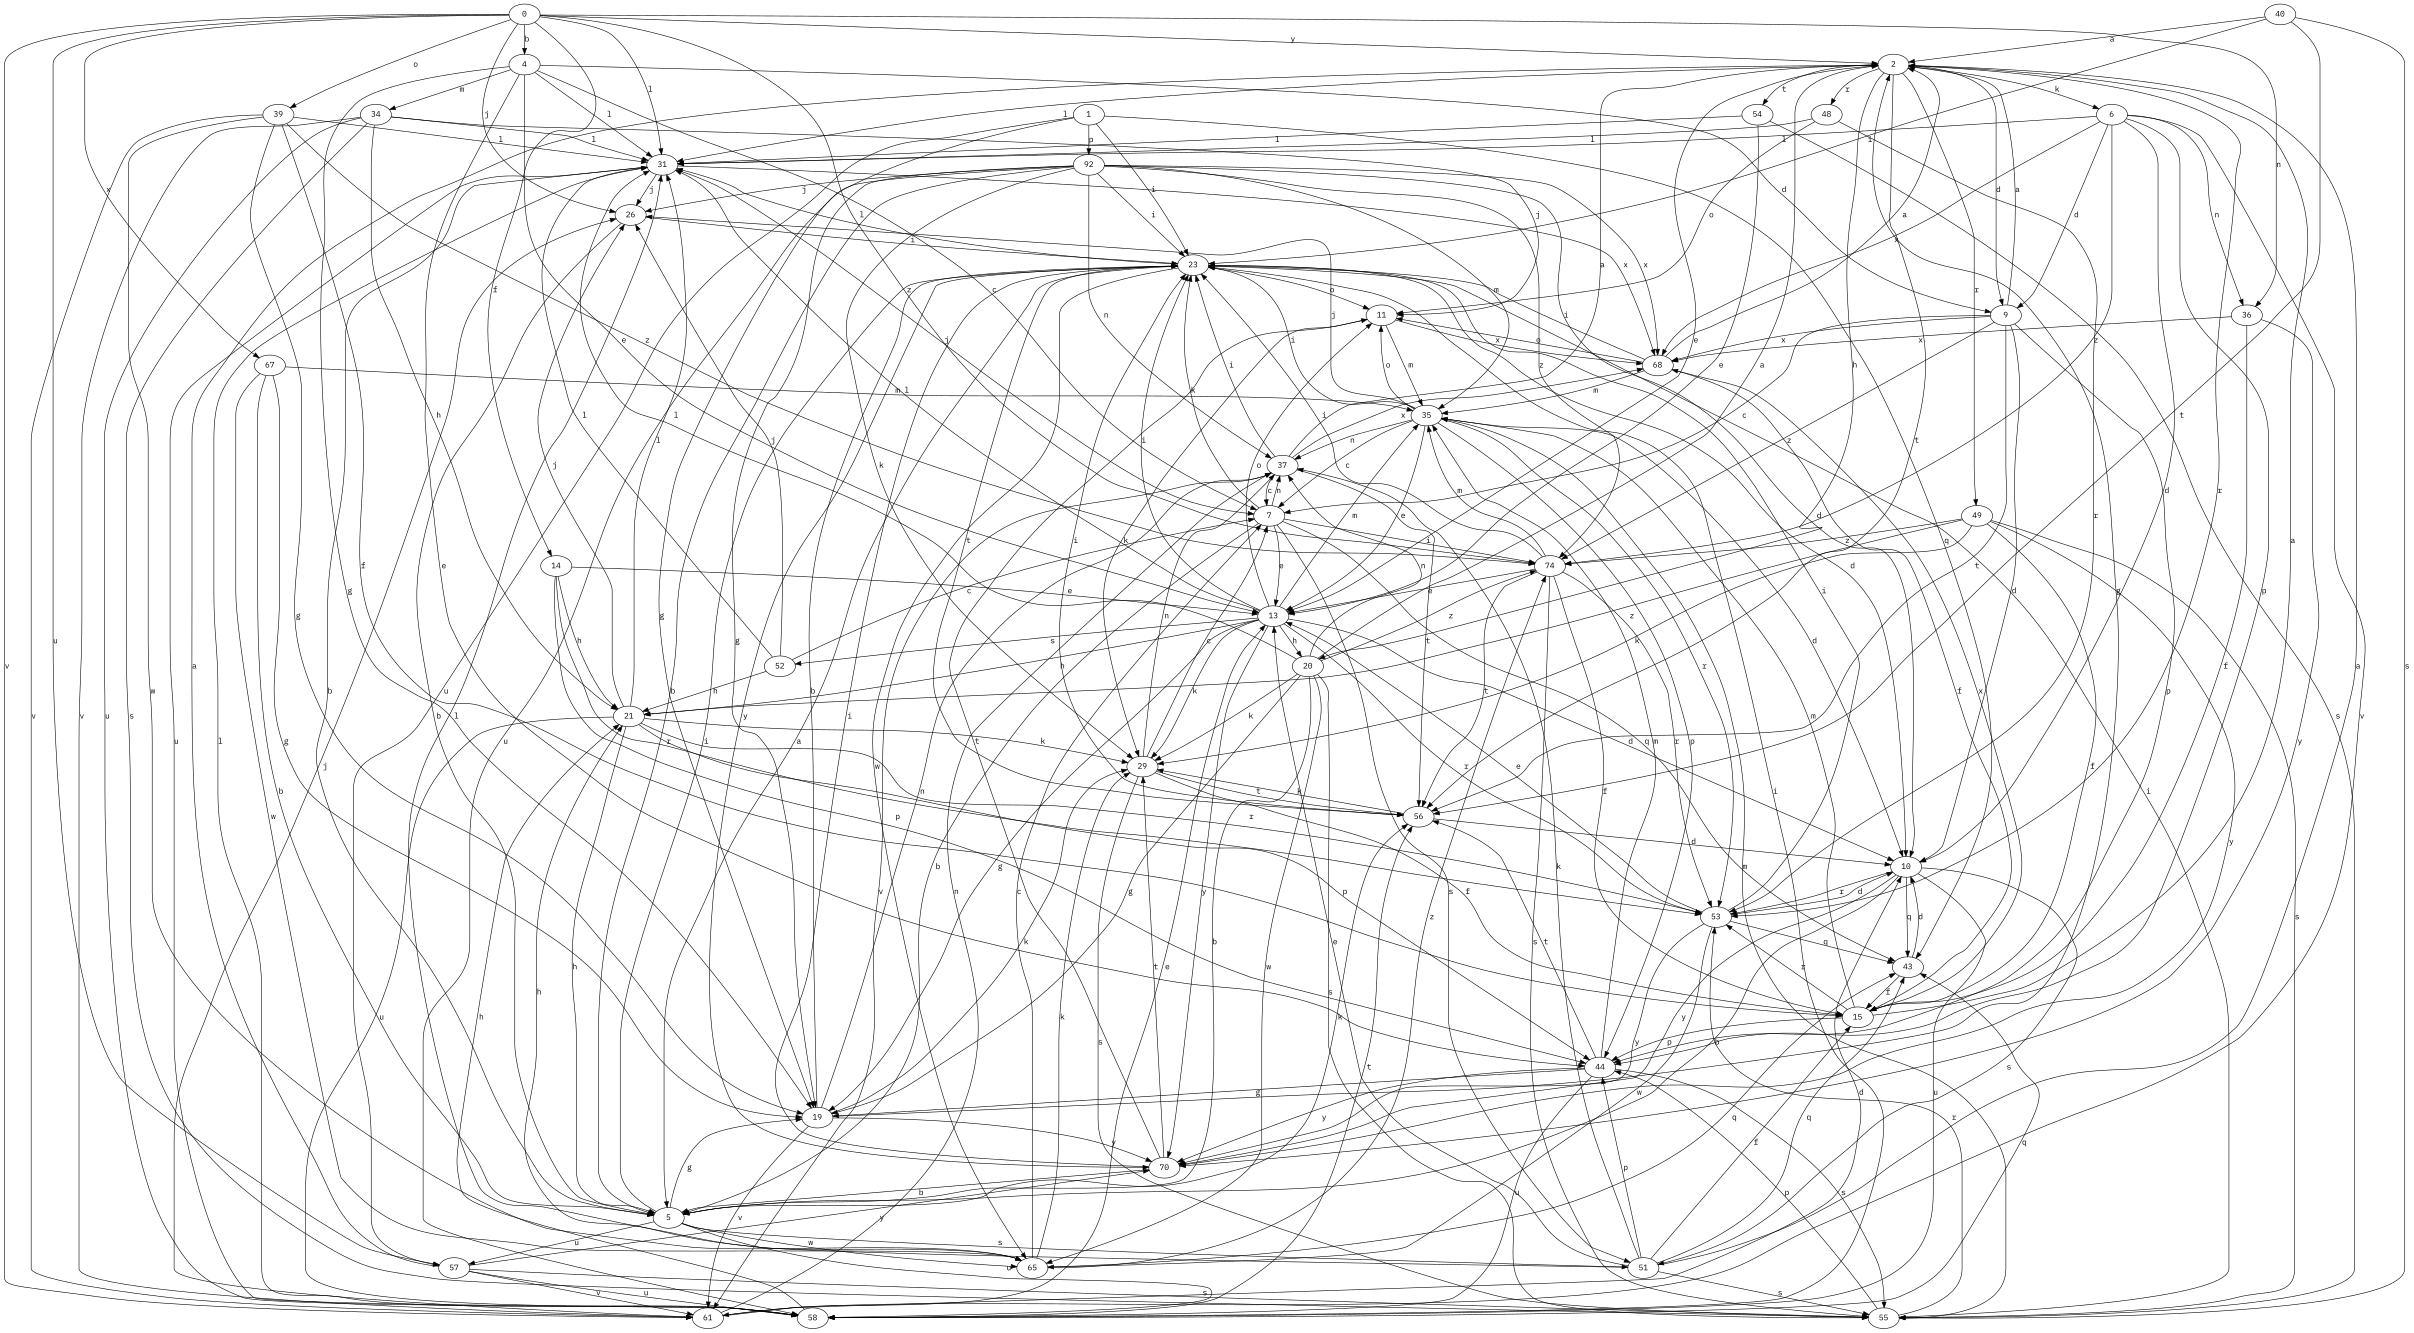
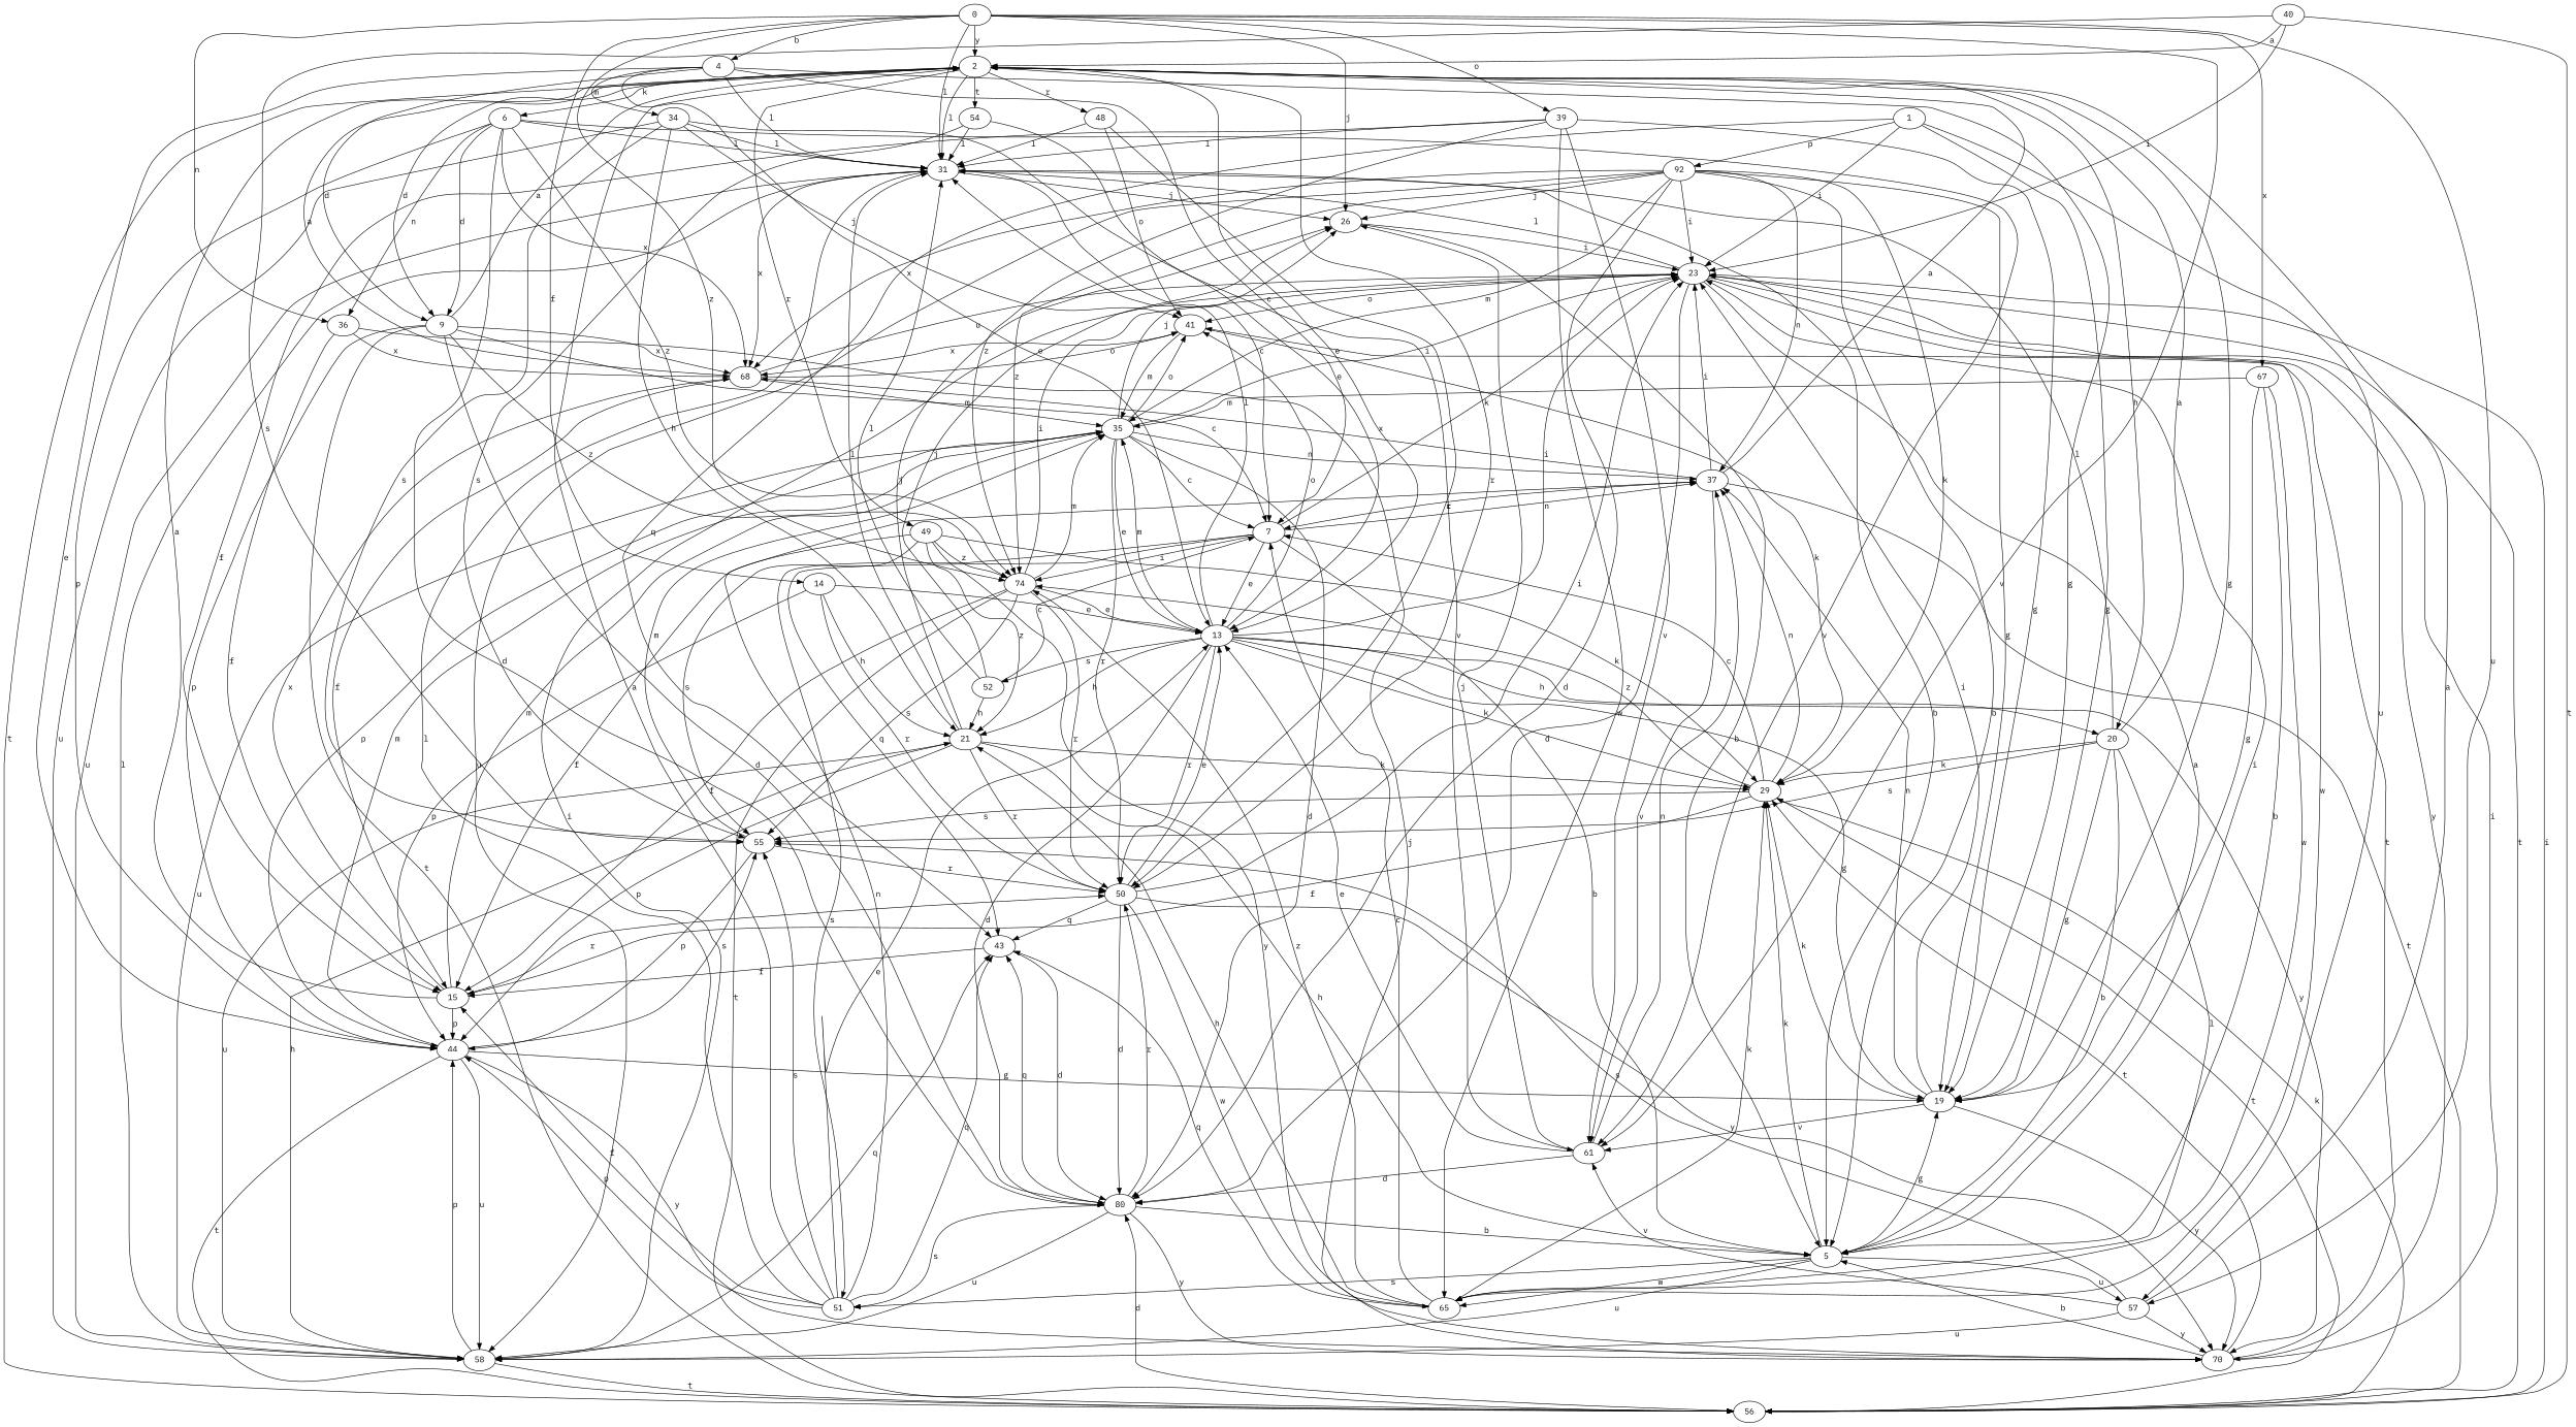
  strict digraph {
    fontname="IBM Plex Mono"
    node [fontname="IBM Plex Mono"]
    edge [fontname="IBM Plex Mono"]
    0
    2
    4
    14
    26
    31
    36
    39
    57
    61
    67
    74
    19
    6
    9
    13
    20
    48
    49
-   50 [label=53]
+   50
    54
    56
    7
    34
    44
    21
    23
    5
    58
    68
    70
    15
    65
    n34 [label=55]
-   10
+   10 [label=80]
    37
    35
    29
-   41 [label=11]
+   41
    1
    n41 [label=92]
    n42 [label=43]
    52
    40
    51
    0 -> 2 [label=y]
    0 -> 4 [label=b]
    0 -> 14 [label=f]
    0 -> 26 [label=j]
    0 -> 31 [label=l]
    0 -> 36 [label=n]
    0 -> 39 [label=o]
    0 -> 57 [label=u]
    0 -> 61 [label=v]
    0 -> 67 [label=x]
    0 -> 74 [label=z]
    2 -> 31 [label=l]
-   19 -> 2 [label=g]
+   2 -> 19 [label=g]
    2 -> 6 [label=k]
    2 -> 9 [label=d]
    2 -> 13 [label=e]
    2 -> 20 [label=h]
    2 -> 48 [label=r]
    2 -> 49 [label=r]
    2 -> 50 [label=r]
    2 -> 54 [label=t]
    2 -> 56 [label=t]
    4 -> 31 [label=l]
    4 -> 19 [label=g]
    4 -> 9 [label=d]
    4 -> 13 [label=e]
    4 -> 7 [label=c]
    4 -> 34 [label=m]
    4 -> 44 [label=e]
    14 -> 13 [label=e]
    14 -> 50 [label=r]
    14 -> 44 [label=p]
    14 -> 21 [label=h]
    26 -> 23 [label=i]
    26 -> 5 [label=b]
    31 -> 26 [label=j]
-   31 -> 7 [label=j]
+   31 -> 7 [label=c]
    31 -> 5 [label=b]
    31 -> 58 [label=u]
    31 -> 68 [label=x]
    36 -> 68 [label=x]
-   36 -> 70 [label=y]
+   36 -> 70 [label=j]
    36 -> 15 [label=f]
    39 -> 31 [label=l]
    39 -> 61 [label=v]
    39 -> 74 [label=z]
    39 -> 19 [label=g]
    39 -> 15 [label=f]
    39 -> 65 [label=w]
    57 -> 2 [label=a]
    57 -> 61 [label=v]
    57 -> 58 [label=u]
    57 -> 70 [label=y]
    57 -> n34 [label=s]
    61 -> 26 [label=j]
    61 -> 13 [label=e]
    61 -> 10 [label=d]
    61 -> 37 [label=n]
    67 -> 19 [label=g]
    67 -> 5 [label=b]
    67 -> 65 [label=w]
    67 -> 35 [label=m]
    74 -> 13 [label=e]
    74 -> 50 [label=r]
    74 -> 56 [label=t]
    74 -> 23 [label=i]
    74 -> 15 [label=f]
    74 -> n34 [label=s]
    74 -> 35 [label=m]
    19 -> 61 [label=v]
-   19 -> 23 [label=b]
+   19 -> 23 [label=i]
    19 -> 70 [label=y]
    19 -> 37 [label=n]
    19 -> 29 [label=k]
    6 -> 31 [label=l]
    6 -> 36 [label=n]
    6 -> 61 [label=v]
    6 -> 74 [label=z]
    6 -> 9 [label=d]
    6 -> 44 [label=p]
    6 -> 68 [label=x]
    6 -> 10 [label=d]
    9 -> 2 [label=a]
    9 -> 74 [label=z]
    9 -> 56 [label=t]
    9 -> 7 [label=c]
    9 -> 44 [label=p]
    9 -> 68 [label=x]
    9 -> 10 [label=d]
    13 -> 31 [label=l]
    13 -> 19 [label=g]
    13 -> 20 [label=h]
    13 -> 50 [label=r]
    13 -> 21 [label=h]
    13 -> 23 [label=i]
    13 -> 70 [label=y]
    13 -> 10 [label=d]
    13 -> 35 [label=m]
    13 -> 29 [label=k]
    13 -> 41 [label=o]
    13 -> 52 [label=s]
    20 -> 2 [label=a]
    20 -> 31 [label=l]
-   20 -> 74 [label=z]
+   29 -> 74 [label=z]
    20 -> 19 [label=g]
    20 -> 5 [label=b]
-   20 -> 65 [label=w]
+   20 -> 65 [label=l]
    20 -> n34 [label=s]
-   20 -> 37 [label=n]
    20 -> 29 [label=k]
    48 -> 31 [label=l]
    48 -> 50 [label=r]
    48 -> 41 [label=o]
    49 -> 74 [label=z]
    49 -> 21 [label=z]
    49 -> 70 [label=y]
    49 -> 15 [label=f]
    49 -> n34 [label=s]
    49 -> 29 [label=k]
    50 -> 13 [label=e]
    50 -> 23 [label=i]
    50 -> 70 [label=y]
    50 -> 65 [label=w]
    50 -> 10 [label=d]
    50 -> n42 [label=q]
    54 -> 31 [label=l]
    54 -> 13 [label=e]
    54 -> n34 [label=s]
    56 -> 23 [label=i]
    56 -> 10 [label=d]
    56 -> 29 [label=k]
    7 -> 74 [label=i]
    7 -> 13 [label=e]
    7 -> 23 [label=k]
    7 -> 5 [label=b]
    7 -> 37 [label=n]
    7 -> n42 [label=q]
    7 -> 51 [label=s]
    34 -> 31 [label=l]
    34 -> 61 [label=v]
    34 -> 21 [label=h]
    34 -> 58 [label=u]
    34 -> n34 [label=s]
    34 -> 41 [label=j]
    44 -> 19 [label=g]
    44 -> 56 [label=t]
    44 -> 58 [label=u]
    44 -> 70 [label=y]
    44 -> n34 [label=s]
    44 -> 35 [label=m]
    21 -> 26 [label=j]
    21 -> 31 [label=l]
    21 -> 50 [label=r]
    21 -> 44 [label=p]
    21 -> 5 [label=h]
    21 -> 58 [label=u]
    21 -> 29 [label=k]
    23 -> 31 [label=l]
    23 -> 56 [label=t]
    23 -> 5 [label=a]
    23 -> 70 [label=y]
    23 -> 65 [label=w]
    23 -> 10 [label=d]
    23 -> 41 [label=o]
    5 -> 57 [label=u]
    5 -> 19 [label=g]
    5 -> 23 [label=i]
    5 -> 58 [label=u]
    5 -> 65 [label=w]
-   5 -> 56 [label=k]
+   5 -> 29 [label=k]
    5 -> 51 [label=s]
    58 -> 31 [label=l]
    58 -> 56 [label=t]
+   58 -> 44 [label=p]
    58 -> 21 [label=h]
    58 -> 23 [label=i]
    58 -> n42 [label=q]
    68 -> 2 [label=a]
-   68 -> 23 [label=i]
+   68 -> 23 [label=u]
    68 -> 15 [label=f]
    68 -> 35 [label=m]
    68 -> 41 [label=o]
    70 -> 23 [label=i]
    70 -> 5 [label=b]
    70 -> 29 [label=t]
    70 -> 41 [label=t]
    15 -> 2 [label=a]
    15 -> 50 [label=r]
    15 -> 44 [label=p]
    15 -> 68 [label=x]
    15 -> 35 [label=m]
    65 -> 74 [label=z]
    65 -> 7 [label=c]
    65 -> 21 [label=h]
    65 -> 29 [label=k]
    65 -> n42 [label=q]
    n34 -> 50 [label=r]
    n34 -> 44 [label=p]
-   n34 -> 23 [label=i]
    n34 -> 35 [label=m]
    10 -> 50 [label=r]
    10 -> 5 [label=b]
    10 -> 58 [label=u]
    10 -> 70 [label=y]
    10 -> n42 [label=q]
    10 -> 51 [label=s]
    37 -> 2 [label=a]
    37 -> 61 [label=v]
    37 -> 56 [label=t]
    37 -> 7 [label=c]
    37 -> 23 [label=i]
    37 -> 68 [label=x]
    35 -> 26 [label=j]
    35 -> 13 [label=e]
    35 -> 50 [label=r]
    35 -> 7 [label=c]
    35 -> 44 [label=p]
    35 -> 23 [label=i]
+   35 -> 58 [label=u]
    35 -> 10 [label=d]
    35 -> 37 [label=n]
    35 -> 41 [label=o]
    29 -> 56 [label=t]
    29 -> 7 [label=c]
    29 -> 15 [label=f]
    29 -> n34 [label=s]
    29 -> 37 [label=n]
    41 -> 68 [label=x]
    41 -> 35 [label=m]
    41 -> 29 [label=k]
    1 -> 57 [label=u]
    1 -> 19 [label=g]
    1 -> 23 [label=i]
    1 -> n41 [label=p]
    1 -> n42 [label=q]
    n41 -> 26 [label=j]
    n41 -> 74 [label=z]
    n41 -> 19 [label=g]
    n41 -> 23 [label=i]
    n41 -> 5 [label=b]
    n41 -> 58 [label=u]
    n41 -> 68 [label=x]
    n41 -> 10 [label=d]
    n41 -> 37 [label=n]
    n41 -> 35 [label=m]
    n41 -> 29 [label=k]
    n42 -> 15 [label=f]
    n42 -> 10 [label=d]
    52 -> 26 [label=j]
    52 -> 31 [label=l]
    52 -> 7 [label=c]
    52 -> 21 [label=h]
    40 -> 2 [label=a]
    40 -> 56 [label=t]
    40 -> 23 [label=i]
    40 -> n34 [label=s]
    51 -> 2 [label=a]
    51 -> 31 [label=l]
    51 -> 13 [label=e]
    51 -> 44 [label=p]
    51 -> 15 [label=f]
    51 -> n34 [label=s]
-   51 -> 37 [label=k]
+   51 -> 37 [label=n]
    51 -> n42 [label=q]
  }
